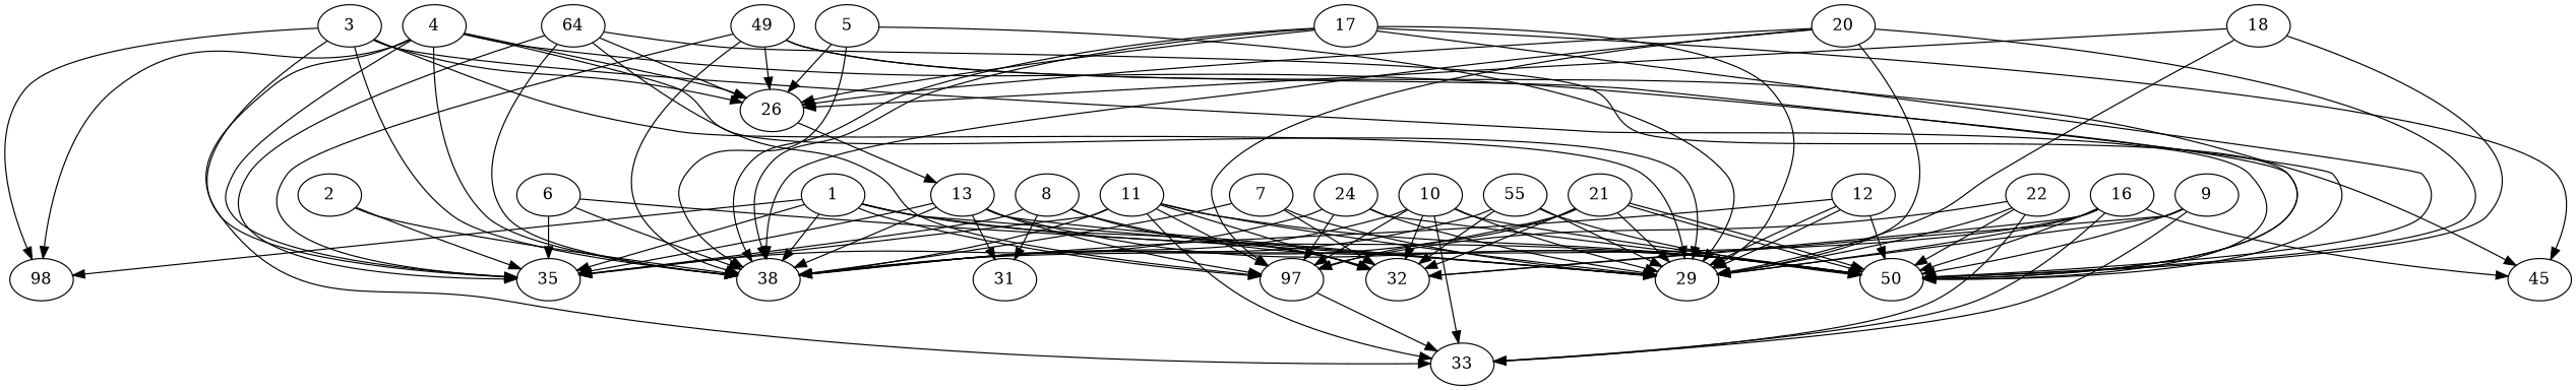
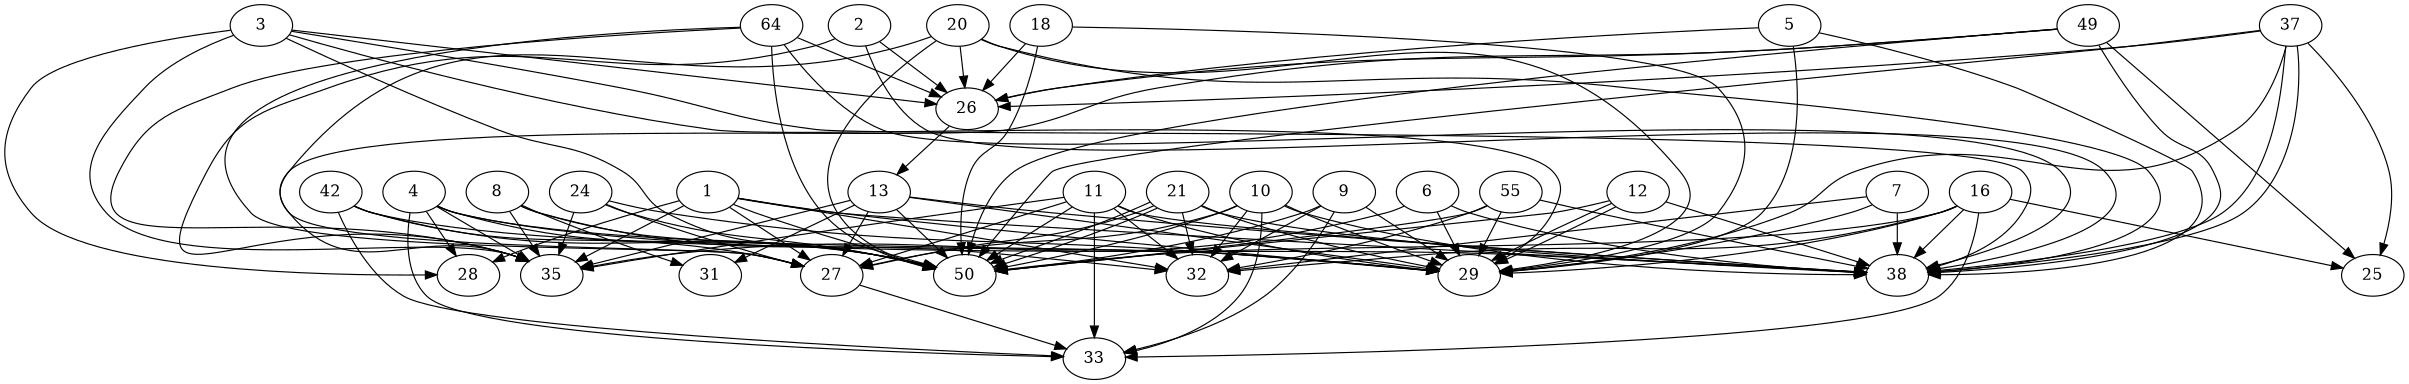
  digraph {
    node [alpha=0.17]
    1 [alpha=0.08 expect_size=18973696]
-   27 [alpha=0.16 expect_size=32384000 label=97]
-   28 [alpha=0.06 expect_size=48848896 label=98]
+   27 [alpha=0.16 expect_size=32384000]
+   28 [alpha=0.06 expect_size=48848896]
    29 [alpha=0.18 expect_size=33125376]
    n5 [expect_size=17675264 label=50]
    32 [alpha=0.07 expect_size=36395008]
    n7 [alpha=0.06 expect_size=9319424 label=38]
    35 [alpha=0.14 expect_size=35539968]
    33 [alpha=0.16 expect_size=20602880]
    2 [alpha=0.11 expect_size=35921920]
    3 [alpha=0.01 expect_size=32021504]
    26 [alpha=0.01 expect_size=44440576]
    13 [alpha=0.12 expect_size=5466112]
    4 [expect_size=38237184]
    5 [alpha=0.02 expect_size=35577856]
    6 [alpha=0.16 expect_size=33575936]
-   25 [alpha=0.20 expect_size=34791424 label=45]
+   25 [alpha=0.20 expect_size=34791424]
    7 [expect_size=40004608]
    8 [alpha=0.00 expect_size=39743488]
    31 [expect_size=29917184]
    9 [alpha=0.15 expect_size=8515584]
    10 [alpha=0.06 expect_size=23336960]
    11 [alpha=0.01 expect_size=8114176]
    12 [alpha=0.03 expect_size=26052608]
    n25 [alpha=0.02 expect_size=7285760 label=64]
    n26 [alpha=0.04 expect_size=47083520 label=55]
    16 [alpha=0.15 expect_size=51450880]
-   17 [alpha=0.07 expect_size=41991168]
+   17 [alpha=0.07 expect_size=41991168 label=37]
    18 [alpha=0.13 expect_size=34600960]
    n30 [alpha=0.13 expect_size=35207168 label=49]
    20 [alpha=0.05 expect_size=24074240]
    21 [alpha=0.03 expect_size=37531648]
-   22 [alpha=0.13 expect_size=40270848]
+   22 [alpha=0.13 expect_size=40270848 label=42]
    24 [alpha=0.11 expect_size=30650368]
    1 -> 27
    1 -> 28
    1 -> 29
    1 -> n5
    1 -> 32
    1 -> n7
    1 -> 35
    27 -> 33
    2 -> n7
    2 -> 35
    3 -> 28
    3 -> 29
    3 -> n5
    3 -> n7
    3 -> 35
    3 -> 26
    26 -> 13
    13 -> 27
    13 -> 29
    13 -> n5
    13 -> n7
    13 -> 35
    13 -> 31
    4 -> 28
    4 -> 29
    4 -> n5
    4 -> n7
    4 -> 35
    4 -> 33
-   4 -> 26
+   2 -> 26
    5 -> 29
    5 -> n7
    5 -> 26
    6 -> 29
    6 -> n7
    6 -> 35
    7 -> 29
    7 -> 32
    7 -> n7
    8 -> n5
    8 -> 32
    8 -> 35
    8 -> 31
    9 -> 29
    9 -> n5
    9 -> 32
    9 -> 33
    10 -> 27
    10 -> 29
    10 -> n5
    10 -> 32
    10 -> n7
    10 -> 33
    11 -> 27
    11 -> 29
    11 -> n5
    11 -> 32
    11 -> n7
    11 -> 35
    11 -> 33
    12 -> 29
    12 -> 29
    12 -> n5
    12 -> n7
    n25 -> 27
    n25 -> n5
    n25 -> n7
    n25 -> 35
    n25 -> 26
    n26 -> 29
    n26 -> n5
    n26 -> 32
    n26 -> n7
    16 -> 29
    16 -> n5
    16 -> 32
    16 -> n7
    16 -> 33
    16 -> 25
    17 -> 29
    17 -> n5
    17 -> n7
    17 -> n7
    17 -> 26
    17 -> 25
    18 -> 29
    18 -> n5
    18 -> 26
    n30 -> n5
    n30 -> n7
    n30 -> 35
    n30 -> 26
    n30 -> 25
    20 -> 27
    20 -> 29
    20 -> n5
    20 -> n7
    20 -> 26
    21 -> 27
    21 -> 29
    21 -> n5
    21 -> n5
    21 -> 32
    21 -> n7
    22 -> 27
    22 -> 29
    22 -> n5
    22 -> 33
    24 -> 27
    24 -> 29
    24 -> n5
    24 -> 35
  }
